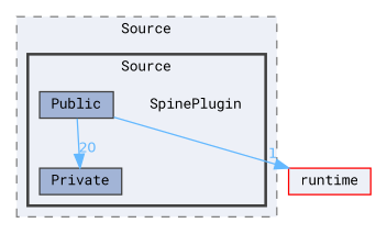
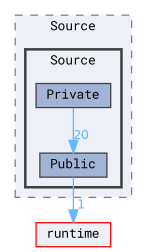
  digraph {
    compound=true
    fontname="Roboto Mono"
    node [fontname="Roboto Mono" fontsize=10 shape=box color=grey25 fillcolor="#a2b4d6" style=filled]
    edge [color=steelblue1 fontcolor=steelblue1 fontname="Roboto Mono" fontsize=10 labeldistance=1.5 labelfontname=Helvetica labelfontsize=10]
-   n1 [height=0.2 label=SpinePlugin shape=plaintext width=0.4 color="" fillcolor="" style=""]
    n2 [height=0.2 label=Private width=0.4]
    n3 [height=0.2 label=Public width=0.4]
    n4 [color=red fillcolor="#edf0f7" height=0.2 label=runtime width=0.4]
    subgraph cluster_1 {
      bgcolor="#edf0f7"
      fontsize=10
      label=Source
      pencolor=grey50
      style="filled,dashed"
      subgraph cluster_2 {
        bgcolor="#edf0f7"
        fontsize=10
        label=Source
        pencolor=grey25
        style="filled,bold"
-       n1
        n2
        n3
      }
    }
-   n3 -> n2 [headlabel=20]
+   n2 -> n3 [headlabel=20]
    n3 -> n4 [headlabel=1]
  }
